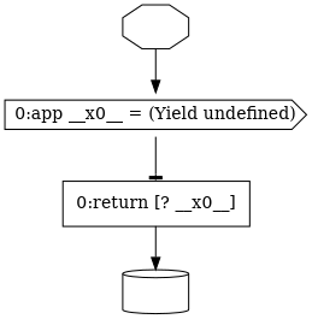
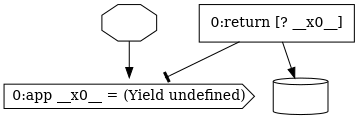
  digraph {
    node [color=black fillcolor=white style=filled]
    edge [color=black arrowhead=normal]
    n1 [label=" " shape=octagon]
    n2 [label=<<font color="black">0:app __x0__ = (Yield undefined)</font>> shape=cds]
    n3 [label=<<font color="black">     <table border="0" cellborder="1" cellspacing="0" cellpadding="10">       <tr><td align="left">0:return [? __x0__]</td></tr>     </table>   </font>> margin=0 shape=none]
    n4 [label=" " shape=cylinder]
    n1 -> n2
-   n2 -> n3 [arrowhead=tee]
+   n3 -> n2 [arrowhead=tee]
    n3 -> n4
  }
